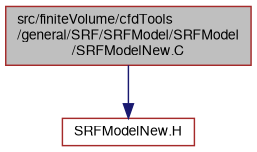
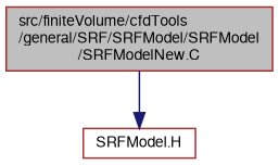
  digraph {
    node [color=brown fontname=FreeSans fontsize=10 shape=record]
    n1 [fillcolor=grey75 fontcolor=black height=0.2 label="src/finiteVolume/cfdTools\l/general/SRF/SRFModel/SRFModel\l/SRFModelNew.C" style=filled width=0.4]
-   n2 [height=0.2 label="SRFModelNew.H" width=0.4]
+   n2 [height=0.2 label="SRFModel.H" width=0.4]
    n1 -> n2 [color=midnightblue fontname=FreeSans fontsize=10 labelfontname=FreeSans labelfontsize=10 style=solid]
  }
